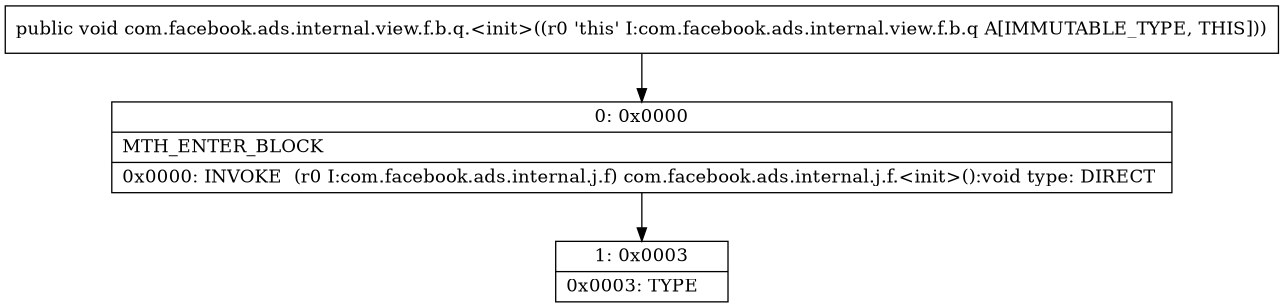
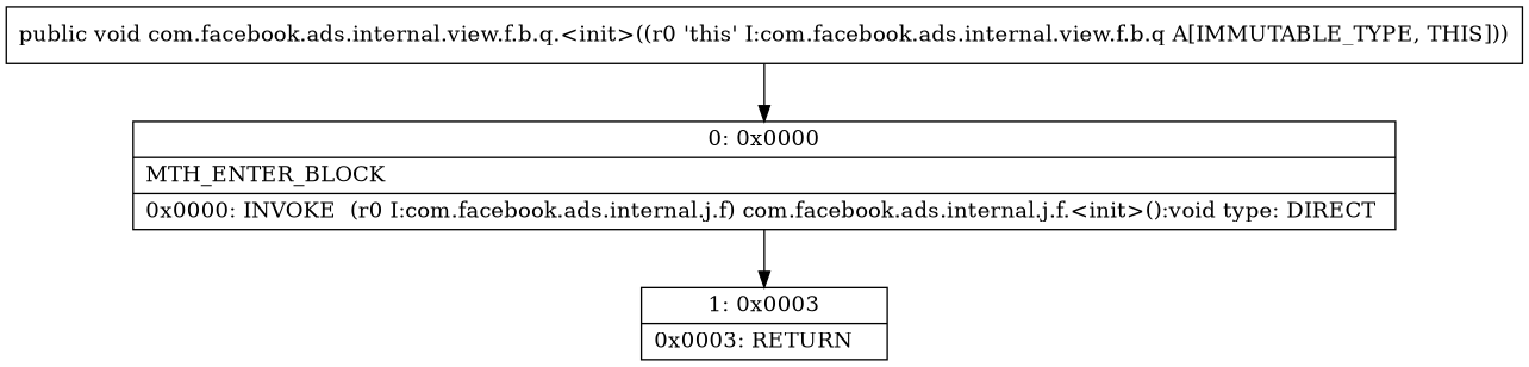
  digraph {
    node [shape=record]
    n1 [label="{0\:\ 0x0000|MTH_ENTER_BLOCK\l|0x0000: INVOKE  (r0 I:com.facebook.ads.internal.j.f) com.facebook.ads.internal.j.f.\<init\>():void type: DIRECT \l}"]
-   n2 [label="{1\:\ 0x0003|0x0003: TYPE   \l}"]
+   n2 [label="{1\:\ 0x0003|0x0003: RETURN   \l}"]
    n3 [label="{public void com.facebook.ads.internal.view.f.b.q.\<init\>((r0 'this' I:com.facebook.ads.internal.view.f.b.q A[IMMUTABLE_TYPE, THIS])) }"]
    n1 -> n2
    n3 -> n1
  }
